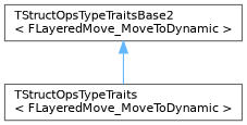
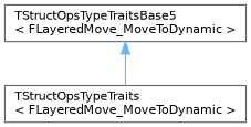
  digraph {
    rankdir=TB
    node [color=grey40 fillcolor=white fontname=Helvetica fontsize=10 shape=box style=filled]
-   n1 [height=0.2 label="TStructOpsTypeTraitsBase2\l\< FLayeredMove_MoveToDynamic \>" width=0.4]
+   n1 [height=0.2 label="TStructOpsTypeTraitsBase5\l\< FLayeredMove_MoveToDynamic \>" width=0.4]
    n2 [height=0.2 label="TStructOpsTypeTraits\l\< FLayeredMove_MoveToDynamic \>" width=0.4]
    n1 -> n2 [color=steelblue1 dir=back fontname=Helvetica fontsize=10 labelfontname=Helvetica labelfontsize=10 style=solid]
  }
